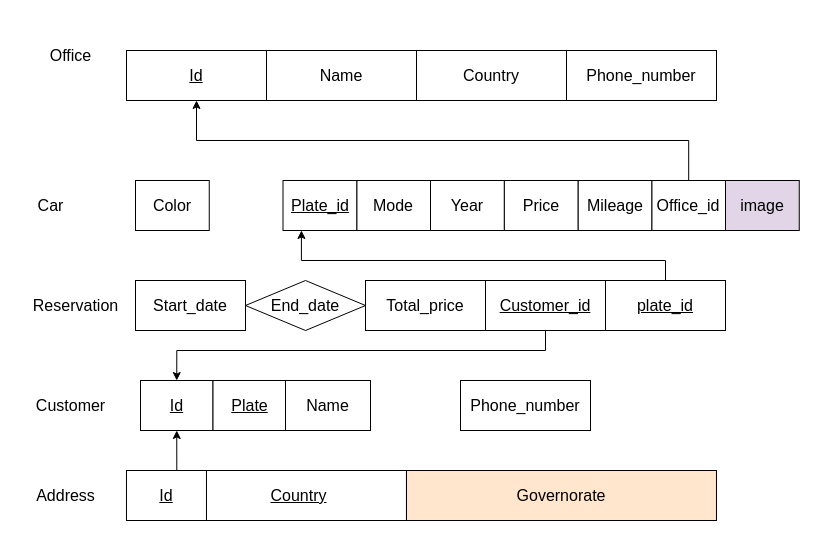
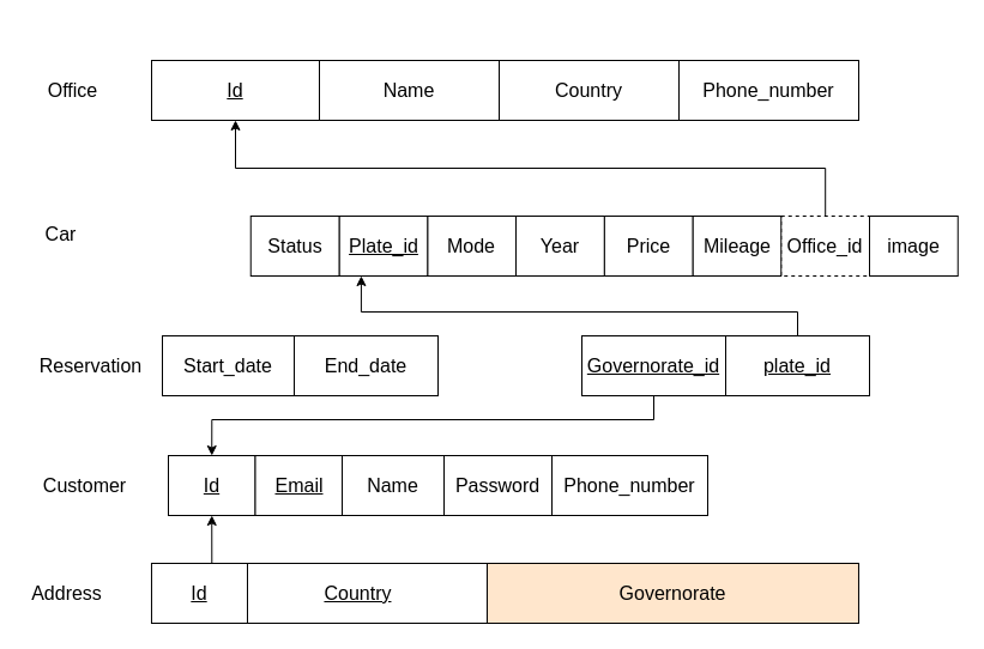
  <mxCell id="0" />
  <mxCell id="1" parent="0" />
  <mxCell id="2" value="" style="group" parent="1" connectable="0" vertex="1"><mxGeometry x="125.97" y="440" width="590" height="80" as="geometry" /></mxCell>
  <mxCell id="3" value="&lt;font style=&quot;font-size: 16px;&quot;&gt;&lt;u&gt;Country&lt;span style=&quot;white-space: pre;&quot;&gt;&#09;&lt;/span&gt;&lt;/u&gt;&lt;/font&gt;" style="rounded=0;whiteSpace=wrap;html=1;" parent="2" vertex="1"><mxGeometry x="80" y="30" width="200" height="50" as="geometry" /></mxCell>
  <mxCell id="4" value="&lt;font style=&quot;font-size: 16px;&quot;&gt;Governorate&lt;/font&gt;" style="rounded=0;whiteSpace=wrap;html=1;fillColor=#ffe6cc;" parent="2" vertex="1"><mxGeometry x="280" y="30" width="310" height="50" as="geometry" /></mxCell>
  <mxCell id="5" value="&lt;font style=&quot;font-size: 16px;&quot;&gt;&lt;u&gt;Id&lt;/u&gt;&lt;/font&gt;" style="rounded=0;whiteSpace=wrap;html=1;" parent="2" vertex="1"><mxGeometry y="30" width="80" height="50" as="geometry" /></mxCell>
  <mxCell id="6" value="" style="group" parent="1" connectable="0" vertex="1"><mxGeometry x="130" y="350" width="600" height="80" as="geometry" /></mxCell>
  <mxCell id="7" value="&lt;font style=&quot;font-size: 16px;&quot;&gt;&lt;u&gt;Id&lt;/u&gt;&lt;/font&gt;" style="rounded=0;whiteSpace=wrap;html=1;" parent="6" vertex="1"><mxGeometry x="10" y="30" width="72.5" height="50" as="geometry" /></mxCell>
  <mxCell id="8" value="&lt;font style=&quot;font-size: 16px;&quot;&gt;Phone_number&lt;/font&gt;" style="rounded=0;whiteSpace=wrap;html=1;" parent="6" vertex="1"><mxGeometry x="330" y="30" width="130" height="50" as="geometry" /></mxCell>
+ <mxCell id="9" value="&lt;font style=&quot;font-size: 16px;&quot;&gt;Password&lt;/font&gt;" style="rounded=0;whiteSpace=wrap;html=1;" parent="6" vertex="1"><mxGeometry x="240" y="30" width="90" height="50" as="geometry" /></mxCell>
  <mxCell id="10" value="&lt;font style=&quot;font-size: 16px;&quot;&gt;Name&lt;/font&gt;" style="rounded=0;whiteSpace=wrap;html=1;" parent="6" vertex="1"><mxGeometry x="155" y="30" width="85" height="50" as="geometry" /></mxCell>
- <mxCell id="11" value="&lt;font style=&quot;font-size: 16px;&quot;&gt;&lt;u&gt;Plate&lt;/u&gt;&lt;/font&gt;" style="rounded=0;whiteSpace=wrap;html=1;" parent="6" vertex="1"><mxGeometry x="82.5" y="30" width="72.5" height="50" as="geometry" /></mxCell>
+ <mxCell id="11" value="&lt;font style=&quot;font-size: 16px;&quot;&gt;&lt;u&gt;Email&lt;/u&gt;&lt;/font&gt;" style="rounded=0;whiteSpace=wrap;html=1;" parent="6" vertex="1"><mxGeometry x="82.5" y="30" width="72.5" height="50" as="geometry" /></mxCell>
  <mxCell id="12" value="" style="group" parent="1" connectable="0" vertex="1"><mxGeometry x="116" y="20" width="600" height="80" as="geometry" /></mxCell>
  <mxCell id="13" value="&lt;font style=&quot;font-size: 16px;&quot;&gt;&lt;u&gt;Id&lt;/u&gt;&lt;/font&gt;" style="rounded=0;whiteSpace=wrap;html=1;" parent="12" vertex="1"><mxGeometry x="10" y="30" width="140" height="50" as="geometry" /></mxCell>
  <mxCell id="14" value="&lt;font style=&quot;font-size: 16px;&quot;&gt;Phone_number&lt;/font&gt;" style="rounded=0;whiteSpace=wrap;html=1;" parent="12" vertex="1"><mxGeometry x="450" y="30" width="150" height="50" as="geometry" /></mxCell>
  <mxCell id="15" value="&lt;font style=&quot;font-size: 16px;&quot;&gt;Country&lt;/font&gt;" style="rounded=0;whiteSpace=wrap;html=1;" parent="12" vertex="1"><mxGeometry x="300" y="30" width="150" height="50" as="geometry" /></mxCell>
  <mxCell id="16" value="&lt;span style=&quot;font-size: 16px;&quot;&gt;Name&lt;/span&gt;" style="rounded=0;whiteSpace=wrap;html=1;" parent="12" vertex="1"><mxGeometry x="150" y="30" width="150" height="50" as="geometry" /></mxCell>
  <mxCell id="17" value="" style="group" parent="1" connectable="0" vertex="1"><mxGeometry x="135" y="150" width="590" height="80" as="geometry" /></mxCell>
  <mxCell id="18" value="" style="group" parent="17" connectable="0" vertex="1"><mxGeometry y="30" width="590" height="50" as="geometry" /></mxCell>
- <mxCell id="19" value="&lt;font style=&quot;font-size: 16px;&quot;&gt;Color&lt;/font&gt;" style="rounded=0;whiteSpace=wrap;html=1;" parent="18" vertex="1"><mxGeometry width="73.75" height="50" as="geometry" /></mxCell>
- <mxCell id="20" value="&lt;font style=&quot;font-size: 16px;&quot;&gt;Office_id&lt;/font&gt;" style="rounded=0;whiteSpace=wrap;html=1;" parent="18" vertex="1"><mxGeometry x="516.25" width="73.75" height="50" as="geometry" /></mxCell>
+ <mxCell id="20" value="&lt;font style=&quot;font-size: 16px;&quot;&gt;Office_id&lt;/font&gt;" style="rounded=0;whiteSpace=wrap;html=1;dashed=1;" parent="18" vertex="1"><mxGeometry x="516.25" width="73.75" height="50" as="geometry" /></mxCell>
  <mxCell id="21" value="&lt;font style=&quot;font-size: 16px;&quot;&gt;Mileage&lt;/font&gt;" style="rounded=0;whiteSpace=wrap;html=1;" parent="18" vertex="1"><mxGeometry x="442.5" width="73.75" height="50" as="geometry" /></mxCell>
  <mxCell id="22" value="&lt;font style=&quot;font-size: 16px;&quot;&gt;Price&lt;/font&gt;" style="rounded=0;whiteSpace=wrap;html=1;" parent="18" vertex="1"><mxGeometry x="368.75" width="73.75" height="50" as="geometry" /></mxCell>
  <mxCell id="23" value="&lt;font style=&quot;font-size: 16px;&quot;&gt;Year&lt;/font&gt;" style="rounded=0;whiteSpace=wrap;html=1;" parent="18" vertex="1"><mxGeometry x="295" width="73.75" height="50" as="geometry" /></mxCell>
  <mxCell id="24" value="&lt;font style=&quot;font-size: 16px;&quot;&gt;Mode&lt;/font&gt;" style="rounded=0;whiteSpace=wrap;html=1;" parent="18" vertex="1"><mxGeometry x="221.25" width="73.75" height="50" as="geometry" /></mxCell>
  <mxCell id="25" value="&lt;font style=&quot;font-size: 16px;&quot;&gt;&lt;u&gt;Plate_id&lt;/u&gt;&lt;/font&gt;" style="rounded=0;whiteSpace=wrap;html=1;" parent="18" vertex="1"><mxGeometry x="147.5" width="73.75" height="50" as="geometry" /></mxCell>
+ <mxCell id="26" value="&lt;font style=&quot;font-size: 16px;&quot;&gt;Status&lt;/font&gt;" style="rounded=0;whiteSpace=wrap;html=1;" parent="18" vertex="1"><mxGeometry x="73.75" width="73.75" height="50" as="geometry" /></mxCell>
  <mxCell id="27" style="edgeStyle=orthogonalEdgeStyle;rounded=0;orthogonalLoop=1;jettySize=auto;html=1;entryX=0.5;entryY=1;entryDx=0;entryDy=0;" parent="1" source="20" target="13" edge="1"><mxGeometry relative="1" as="geometry"><Array as="points"><mxPoint x="688" y="140" /><mxPoint x="196" y="140" /></Array></mxGeometry></mxCell>
  <mxCell id="28" style="edgeStyle=orthogonalEdgeStyle;rounded=0;orthogonalLoop=1;jettySize=auto;html=1;entryX=0.5;entryY=1;entryDx=0;entryDy=0;exitX=0.5;exitY=0;exitDx=0;exitDy=0;" parent="1" source="5" target="7" edge="1"><mxGeometry relative="1" as="geometry"><Array as="points"><mxPoint x="176" y="470" /></Array></mxGeometry></mxCell>
  <mxCell id="29" value="" style="group" parent="1" connectable="0" vertex="1"><mxGeometry x="120" y="250" width="605" height="80" as="geometry" /></mxCell>
  <mxCell id="30" value="" style="group" parent="29" connectable="0" vertex="1"><mxGeometry x="15" y="30" width="590" height="50" as="geometry" /></mxCell>
  <mxCell id="31" value="&lt;font style=&quot;font-size: 16px;&quot;&gt;Start_date&lt;/font&gt;" style="rounded=0;whiteSpace=wrap;html=1;" parent="30" vertex="1"><mxGeometry width="110" height="50" as="geometry" /></mxCell>
- <mxCell id="32" value="&lt;font style=&quot;font-size: 16px;&quot;&gt;End_date&lt;/font&gt;" style="rhombus;whiteSpace=wrap;html=1;" parent="30" vertex="1"><mxGeometry x="110" width="120" height="50" as="geometry" /></mxCell>
- <mxCell id="33" value="&lt;font style=&quot;font-size: 16px;&quot;&gt;Total_price&lt;/font&gt;" style="rounded=0;whiteSpace=wrap;html=1;" parent="30" vertex="1"><mxGeometry x="230" width="120" height="50" as="geometry" /></mxCell>
- <mxCell id="34" value="&lt;font style=&quot;font-size: 16px;&quot;&gt;&lt;u&gt;Customer_id&lt;/u&gt;&lt;/font&gt;" style="rounded=0;whiteSpace=wrap;html=1;" parent="30" vertex="1"><mxGeometry x="350" width="120" height="50" as="geometry" /></mxCell>
+ <mxCell id="32" value="&lt;font style=&quot;font-size: 16px;&quot;&gt;End_date&lt;/font&gt;" style="rounded=0;whiteSpace=wrap;html=1;" parent="30" vertex="1"><mxGeometry x="110" width="120" height="50" as="geometry" /></mxCell>
+ <mxCell id="34" value="&lt;font style=&quot;font-size: 16px;&quot;&gt;&lt;u&gt;Governorate_id&lt;/u&gt;&lt;/font&gt;" style="rounded=0;whiteSpace=wrap;html=1;" parent="30" vertex="1"><mxGeometry x="350" width="120" height="50" as="geometry" /></mxCell>
  <mxCell id="35" value="&lt;font style=&quot;font-size: 16px;&quot;&gt;&lt;u&gt;plate_id&lt;/u&gt;&lt;/font&gt;" style="rounded=0;whiteSpace=wrap;html=1;" parent="30" vertex="1"><mxGeometry x="470" width="120" height="50" as="geometry" /></mxCell>
  <mxCell id="36" value="&lt;font style=&quot;font-size: 16px;&quot;&gt;Reservation&lt;/font&gt;" style="text;html=1;align=center;verticalAlign=middle;resizable=0;points=[];autosize=1;strokeColor=none;fillColor=none;" parent="1" vertex="1"><mxGeometry x="20" y="290" width="110" height="30" as="geometry" /></mxCell>
- <mxCell id="37" value="&lt;font style=&quot;font-size: 16px;&quot;&gt;Car&lt;/font&gt;" style="text;html=1;align=center;verticalAlign=middle;resizable=0;points=[];autosize=1;strokeColor=none;fillColor=none;" parent="1" vertex="1"><mxGeometry x="25" y="190" width="50" height="30" as="geometry" /></mxCell>
- <mxCell id="38" value="&lt;font style=&quot;font-size: 16px;&quot;&gt;Address&lt;/font&gt;" style="text;html=1;align=center;verticalAlign=middle;resizable=0;points=[];autosize=1;strokeColor=none;fillColor=none;" parent="1" vertex="1"><mxGeometry x="25" y="480" width="80" height="30" as="geometry" /></mxCell>
+ <mxCell id="37" value="&lt;font style=&quot;font-size: 16px;&quot;&gt;Car&lt;/font&gt;" style="text;html=1;align=center;verticalAlign=middle;resizable=0;points=[];autosize=1;strokeColor=none;fillColor=none;" parent="1" vertex="1"><mxGeometry x="25" y="180" width="50" height="30" as="geometry" /></mxCell>
+ <mxCell id="38" value="&lt;font style=&quot;font-size: 16px;&quot;&gt;Address&lt;/font&gt;" style="text;html=1;align=center;verticalAlign=middle;resizable=0;points=[];autosize=1;strokeColor=none;fillColor=none;" parent="1" vertex="1"><mxGeometry x="15" y="480" width="80" height="30" as="geometry" /></mxCell>
  <mxCell id="39" style="edgeStyle=orthogonalEdgeStyle;rounded=0;orthogonalLoop=1;jettySize=auto;html=1;entryX=0.5;entryY=0;entryDx=0;entryDy=0;" parent="1" source="34" target="7" edge="1"><mxGeometry relative="1" as="geometry"><Array as="points"><mxPoint x="545" y="350" /><mxPoint x="176" y="350" /></Array></mxGeometry></mxCell>
  <mxCell id="40" style="edgeStyle=orthogonalEdgeStyle;rounded=0;orthogonalLoop=1;jettySize=auto;html=1;entryX=0.25;entryY=1;entryDx=0;entryDy=0;" parent="1" source="35" target="25" edge="1"><mxGeometry relative="1" as="geometry"><Array as="points"><mxPoint x="665" y="260" /><mxPoint x="301" y="260" /></Array></mxGeometry></mxCell>
- <mxCell id="41" value="&lt;font style=&quot;font-size: 16px;&quot;&gt;Office&lt;/font&gt;" style="text;html=1;align=center;verticalAlign=middle;resizable=0;points=[];autosize=1;strokeColor=none;fillColor=none;" parent="1" vertex="1"><mxGeometry x="35" y="40" width="70" height="30" as="geometry" /></mxCell>
+ <mxCell id="41" value="&lt;font style=&quot;font-size: 16px;&quot;&gt;Office&lt;/font&gt;" style="text;html=1;align=center;verticalAlign=middle;resizable=0;points=[];autosize=1;strokeColor=none;fillColor=none;" parent="1" vertex="1"><mxGeometry x="25" y="60" width="70" height="30" as="geometry" /></mxCell>
  <mxCell id="42" value="&lt;font style=&quot;font-size: 16px;&quot;&gt;Customer&lt;/font&gt;" style="text;html=1;align=center;verticalAlign=middle;resizable=0;points=[];autosize=1;strokeColor=none;fillColor=none;" parent="1" vertex="1"><mxGeometry x="25" y="390" width="90" height="30" as="geometry" /></mxCell>
- <mxCell id="43" value="&lt;font style=&quot;font-size: 16px;&quot;&gt;image&lt;br&gt;&lt;/font&gt;" style="rounded=0;whiteSpace=wrap;html=1;fillColor=#e1d5e7;" parent="1" vertex="1"><mxGeometry x="725" y="180" width="73.75" height="50" as="geometry" /></mxCell>
+ <mxCell id="43" value="&lt;font style=&quot;font-size: 16px;&quot;&gt;image&lt;br&gt;&lt;/font&gt;" style="rounded=0;whiteSpace=wrap;html=1;" parent="1" vertex="1"><mxGeometry x="725" y="180" width="73.75" height="50" as="geometry" /></mxCell>
